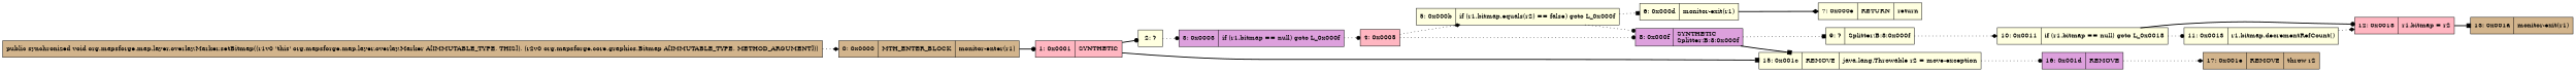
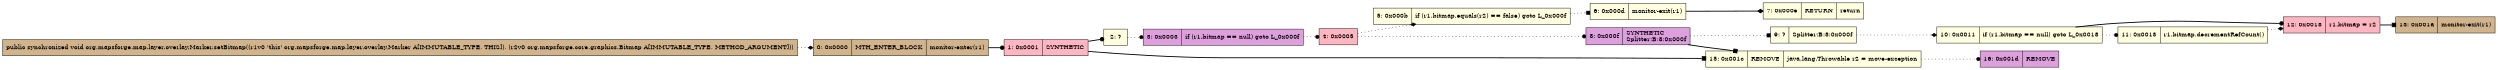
  digraph {
    rankdir=LR
    node [fillcolor=lightyellow shape=record style=filled]
    edge [arrowhead=dot style=dotted]
    n1 [fillcolor=tan label="{0\:\ 0x0000|MTH_ENTER_BLOCK\l|monitor\-enter(r1)\l}"]
    n2 [fillcolor=lightpink label="{1\:\ 0x0001|SYNTHETIC\l}"]
    n3 [label="{2\:\ ?}"]
    n4 [label="{15\:\ 0x001c|REMOVE\l|java.lang.Throwable r2 = move\-exception\l}"]
    n5 [fillcolor=plum label="{3\:\ 0x0003|if (r1.bitmap == null) goto L_0x000f\l}"]
    n6 [fillcolor=plum label="{16\:\ 0x001d|REMOVE\l}"]
    n7 [fillcolor=lightpink label="{4\:\ 0x0005}"]
    n8 [fillcolor=plum label="{8\:\ 0x000f|SYNTHETIC\lSplitter:B:8:0x000f\l}"]
    n9 [label="{5\:\ 0x000b|if (r1.bitmap.equals(r2) == false) goto L_0x000f\l}"]
    n10 [label="{9\:\ ?|Splitter:B:8:0x000f\l}"]
    n11 [label="{6\:\ 0x000d|monitor\-exit(r1)\l}"]
    n12 [label="{7\:\ 0x000e|RETURN\l|return\l}"]
    n13 [label="{10\:\ 0x0011|if (r1.bitmap == null) goto L_0x0018\l}"]
    n14 [label="{11\:\ 0x0013|r1.bitmap.decrementRefCount()\l}"]
    n15 [fillcolor=lightpink label="{12\:\ 0x0018|r1.bitmap = r2\l}"]
    n16 [fillcolor=tan label="{13\:\ 0x001a|monitor\-exit(r1)\l}"]
-   n17 [fillcolor=tan label="{17\:\ 0x001e|REMOVE\l|throw r2\l}"]
    n18 [fillcolor=tan label="{public synchronized void org.mapsforge.map.layer.overlay.Marker.setBitmap((r1v0 'this' org.mapsforge.map.layer.overlay.Marker A[IMMUTABLE_TYPE, THIS]), (r2v0 org.mapsforge.core.graphics.Bitmap A[IMMUTABLE_TYPE, METHOD_ARGUMENT])) }"]
    n1 -> n2 [style=bold]
    n2 -> n3 [style=bold]
    n2 -> n4 [arrowhead=box style=bold]
    n3 -> n5
    n4 -> n6
    n5 -> n7
-   n6 -> n17 [arrowhead=diamond]
    n7 -> n8
    n7 -> n9 [arrowhead=diamond]
    n8 -> n4 [arrowhead=box style=bold]
    n8 -> n10 [arrowhead=box]
-   n9 -> n8
    n9 -> n11 [arrowhead=box]
    n10 -> n13 [arrowhead=diamond]
    n11 -> n12 [arrowhead=diamond style=bold]
    n13 -> n14
    n13 -> n15 [style=bold]
    n14 -> n15 [arrowhead=diamond]
    n15 -> n16 [arrowhead=box style=bold]
    n18 -> n1 [arrowhead=diamond]
  }
